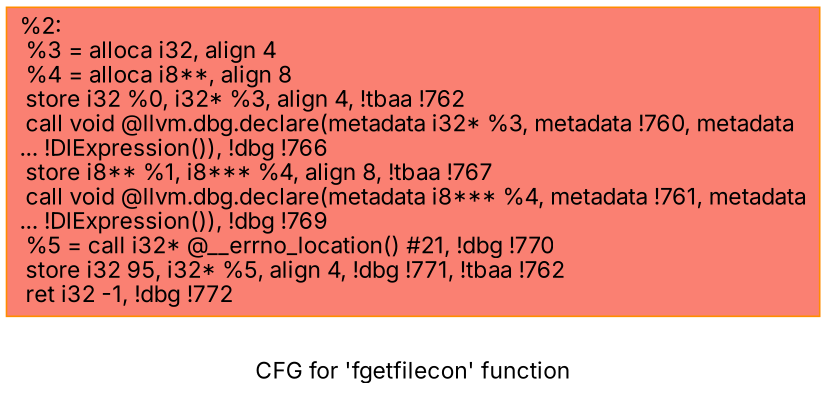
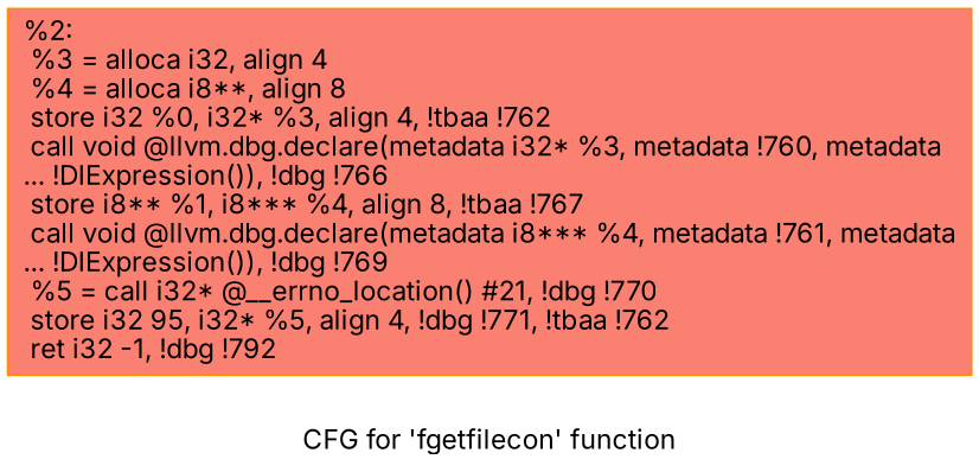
  digraph {
    label="CFG for 'fgetfilecon' function"
    fontname=Inter
-   n1 [color=darkorange fillcolor=salmon label="{%2:\l  %3 = alloca i32, align 4\l  %4 = alloca i8**, align 8\l  store i32 %0, i32* %3, align 4, !tbaa !762\l  call void @llvm.dbg.declare(metadata i32* %3, metadata !760, metadata\l... !DIExpression()), !dbg !766\l  store i8** %1, i8*** %4, align 8, !tbaa !767\l  call void @llvm.dbg.declare(metadata i8*** %4, metadata !761, metadata\l... !DIExpression()), !dbg !769\l  %5 = call i32* @__errno_location() #21, !dbg !770\l  store i32 95, i32* %5, align 4, !dbg !771, !tbaa !762\l  ret i32 -1, !dbg !772\l}" shape=record style=filled fontname=Inter]
+   n1 [color=darkorange fillcolor=salmon label="{%2:\l  %3 = alloca i32, align 4\l  %4 = alloca i8**, align 8\l  store i32 %0, i32* %3, align 4, !tbaa !762\l  call void @llvm.dbg.declare(metadata i32* %3, metadata !760, metadata\l... !DIExpression()), !dbg !766\l  store i8** %1, i8*** %4, align 8, !tbaa !767\l  call void @llvm.dbg.declare(metadata i8*** %4, metadata !761, metadata\l... !DIExpression()), !dbg !769\l  %5 = call i32* @__errno_location() #21, !dbg !770\l  store i32 95, i32* %5, align 4, !dbg !771, !tbaa !762\l  ret i32 -1, !dbg !792\l}" shape=record style=filled fontname=Inter]
  }
